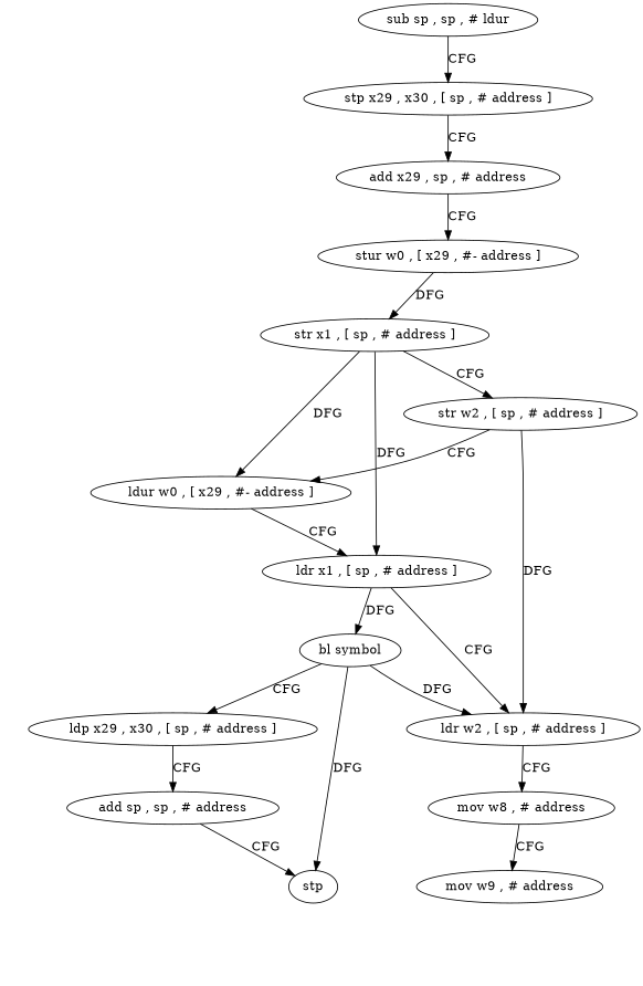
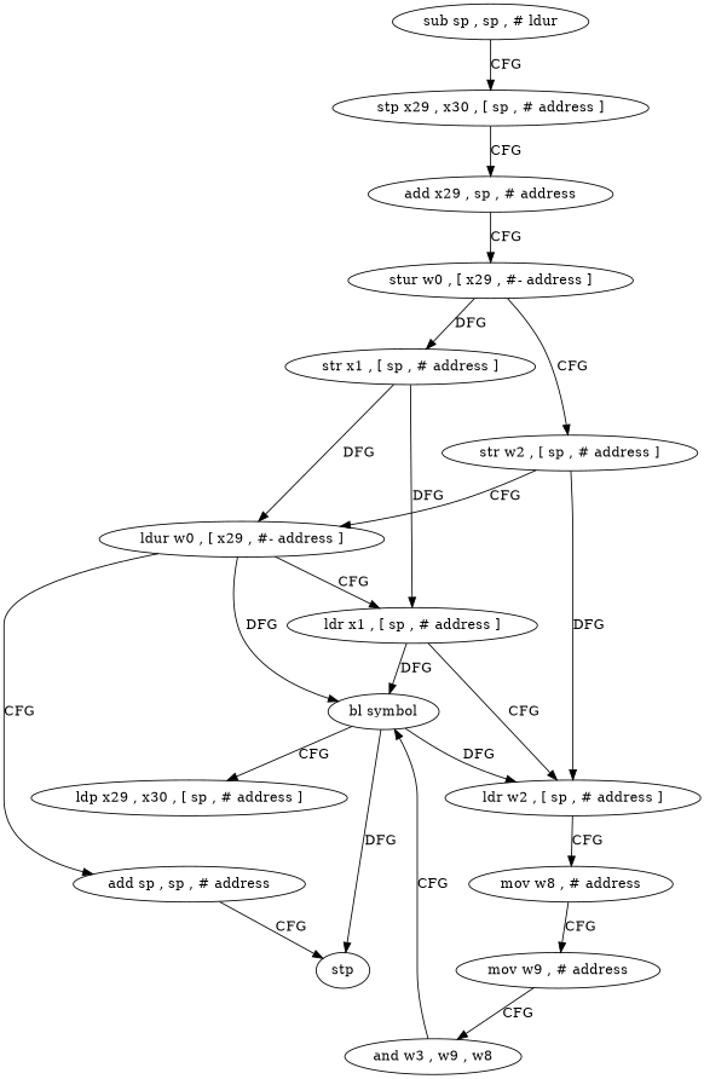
  digraph {
    n1 [label="sub sp , sp , # ldur"]
    n2 [label="stp x29 , x30 , [ sp , # address ]"]
    n3 [label="add x29 , sp , # address"]
    n4 [label="stur w0 , [ x29 , #- address ]"]
    n5 [label="str x1 , [ sp , # address ]"]
    n6 [label="ldur w0 , [ x29 , #- address ]"]
    n7 [label="str w2 , [ sp , # address ]"]
    n8 [label="ldr x1 , [ sp , # address ]"]
    n9 [label="bl symbol"]
    n10 [label="ldr w2 , [ sp , # address ]"]
    n11 [label="mov w8 , # address"]
    n12 [label="ldp x29 , x30 , [ sp , # address ]"]
    n13 [label=stp]
    n14 [label="mov w9 , # address"]
+   n15 [label="and w3 , w9 , w8"]
    n16 [label="add sp , sp , # address"]
    n1 -> n2 [label=CFG]
    n2 -> n3 [label=CFG]
    n3 -> n4 [label=CFG]
    n4 -> n5 [label=DFG]
    n5 -> n6 [label=DFG]
-   n5 -> n7 [label=CFG]
+   n4 -> n7 [label=CFG]
    n5 -> n8 [label=DFG]
    n6 -> n8 [label=CFG]
+   n6 -> n9 [label=DFG]
    n7 -> n6 [label=CFG]
    n7 -> n10 [label=DFG]
    n8 -> n9 [label=DFG]
    n8 -> n10 [label=CFG]
    n9 -> n10 [label=DFG]
    n9 -> n12 [label=CFG]
    n9 -> n13 [label=DFG]
    n10 -> n11 [label=CFG]
    n11 -> n14 [label=CFG]
-   n12 -> n16 [label=CFG]
+   n6 -> n16 [label=CFG]
+   n14 -> n15 [label=CFG]
+   n15 -> n9 [label=CFG]
    n16 -> n13 [label=CFG]
  }
